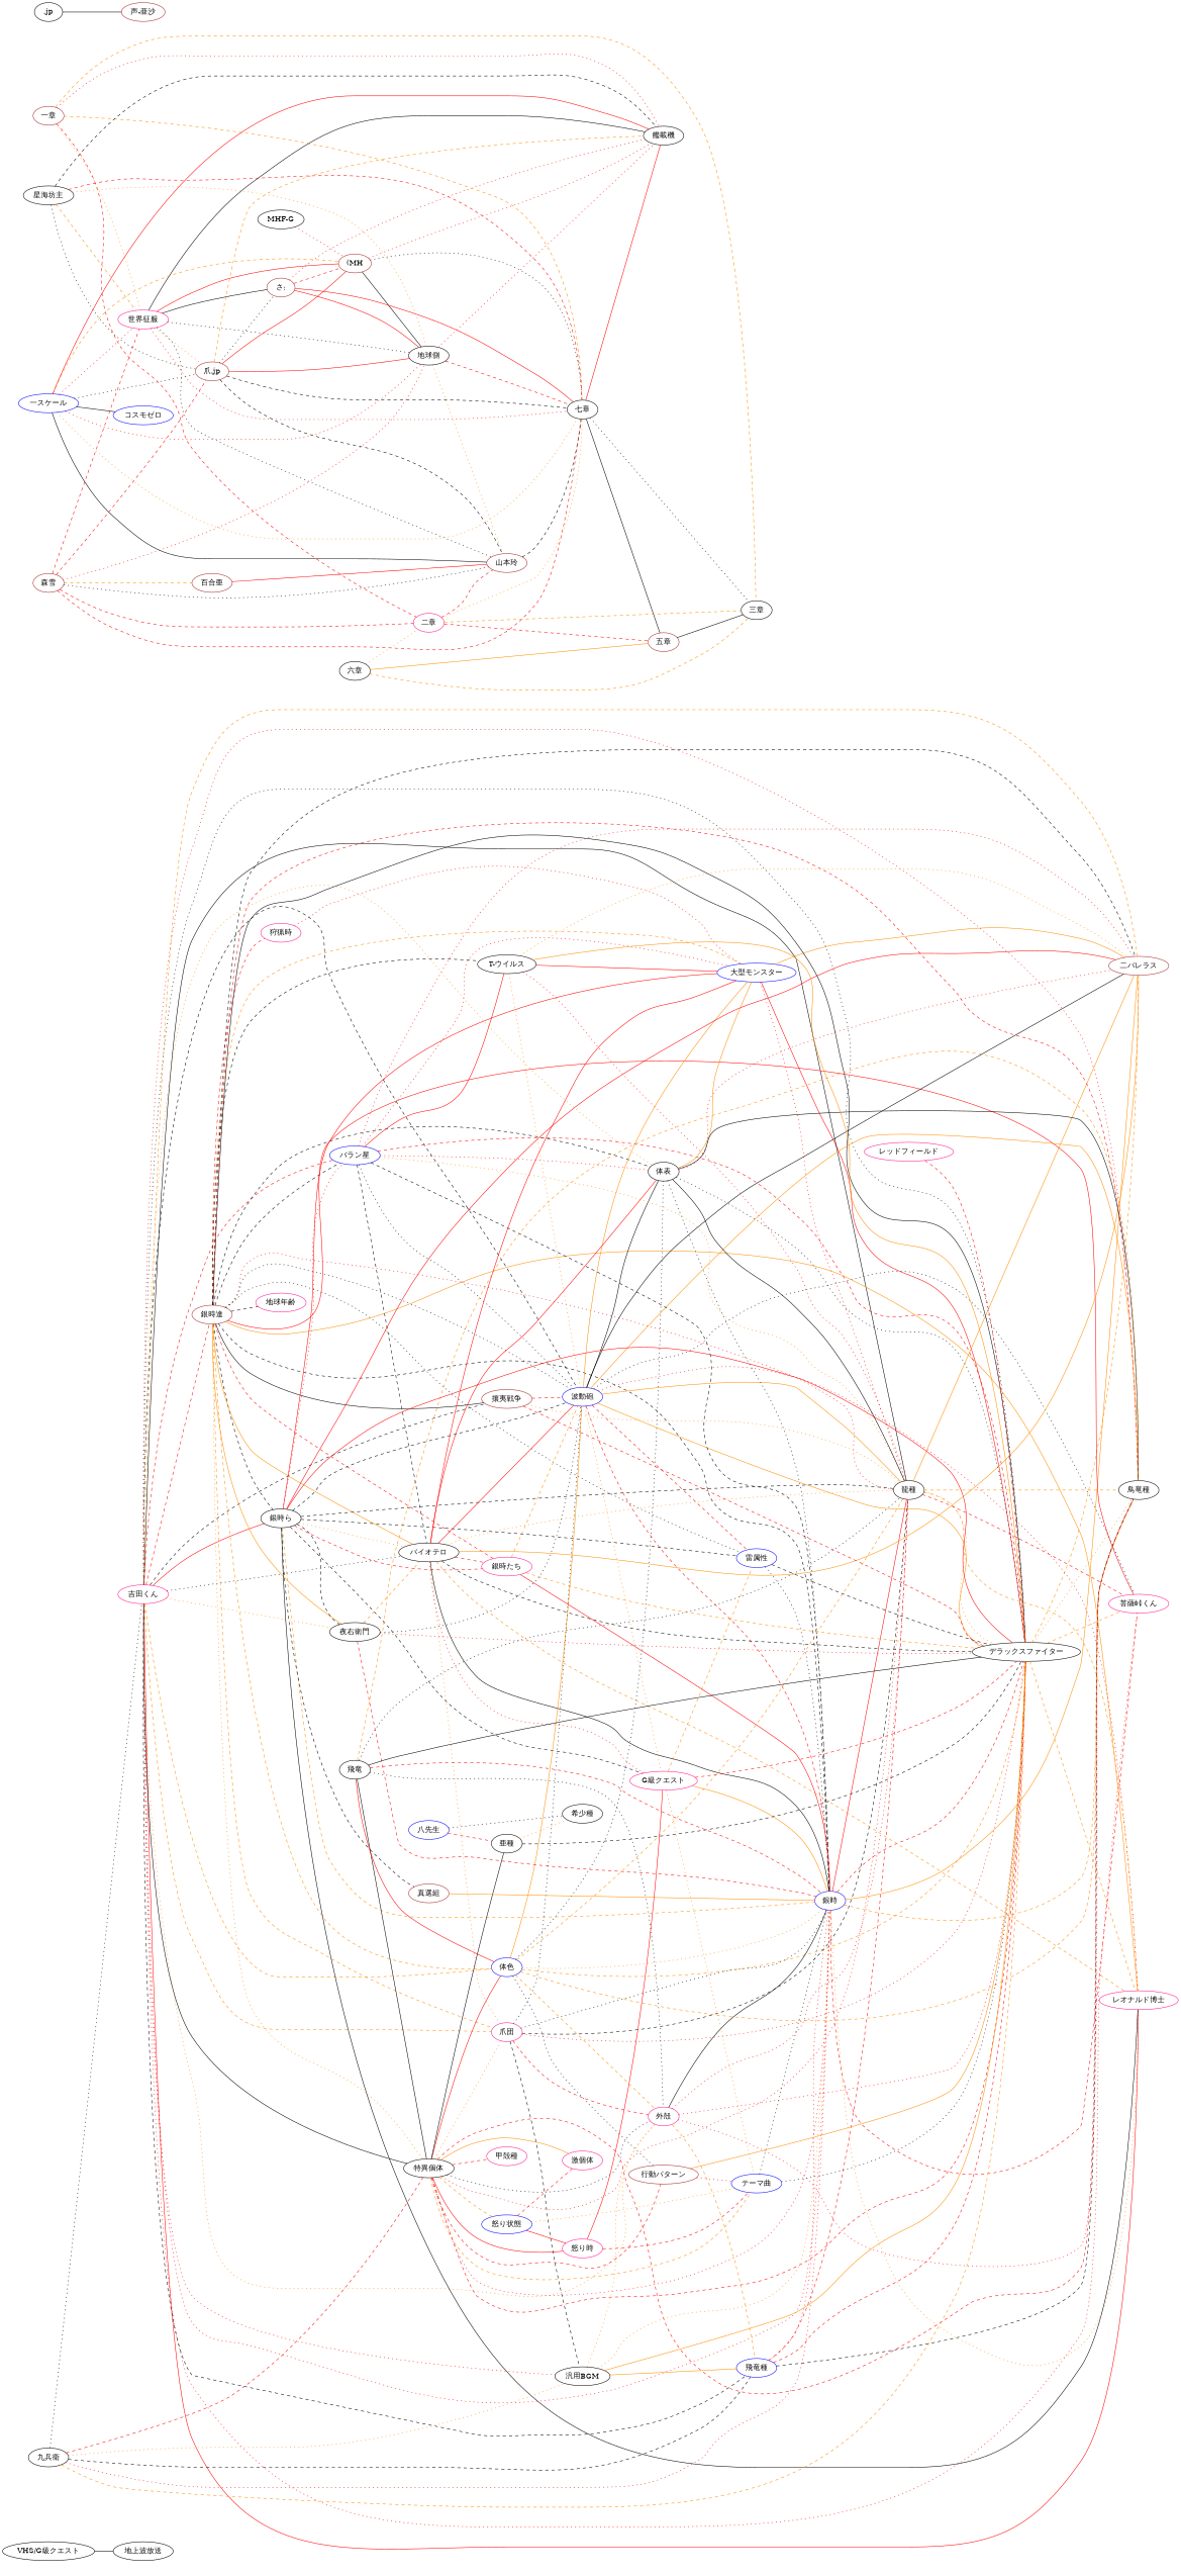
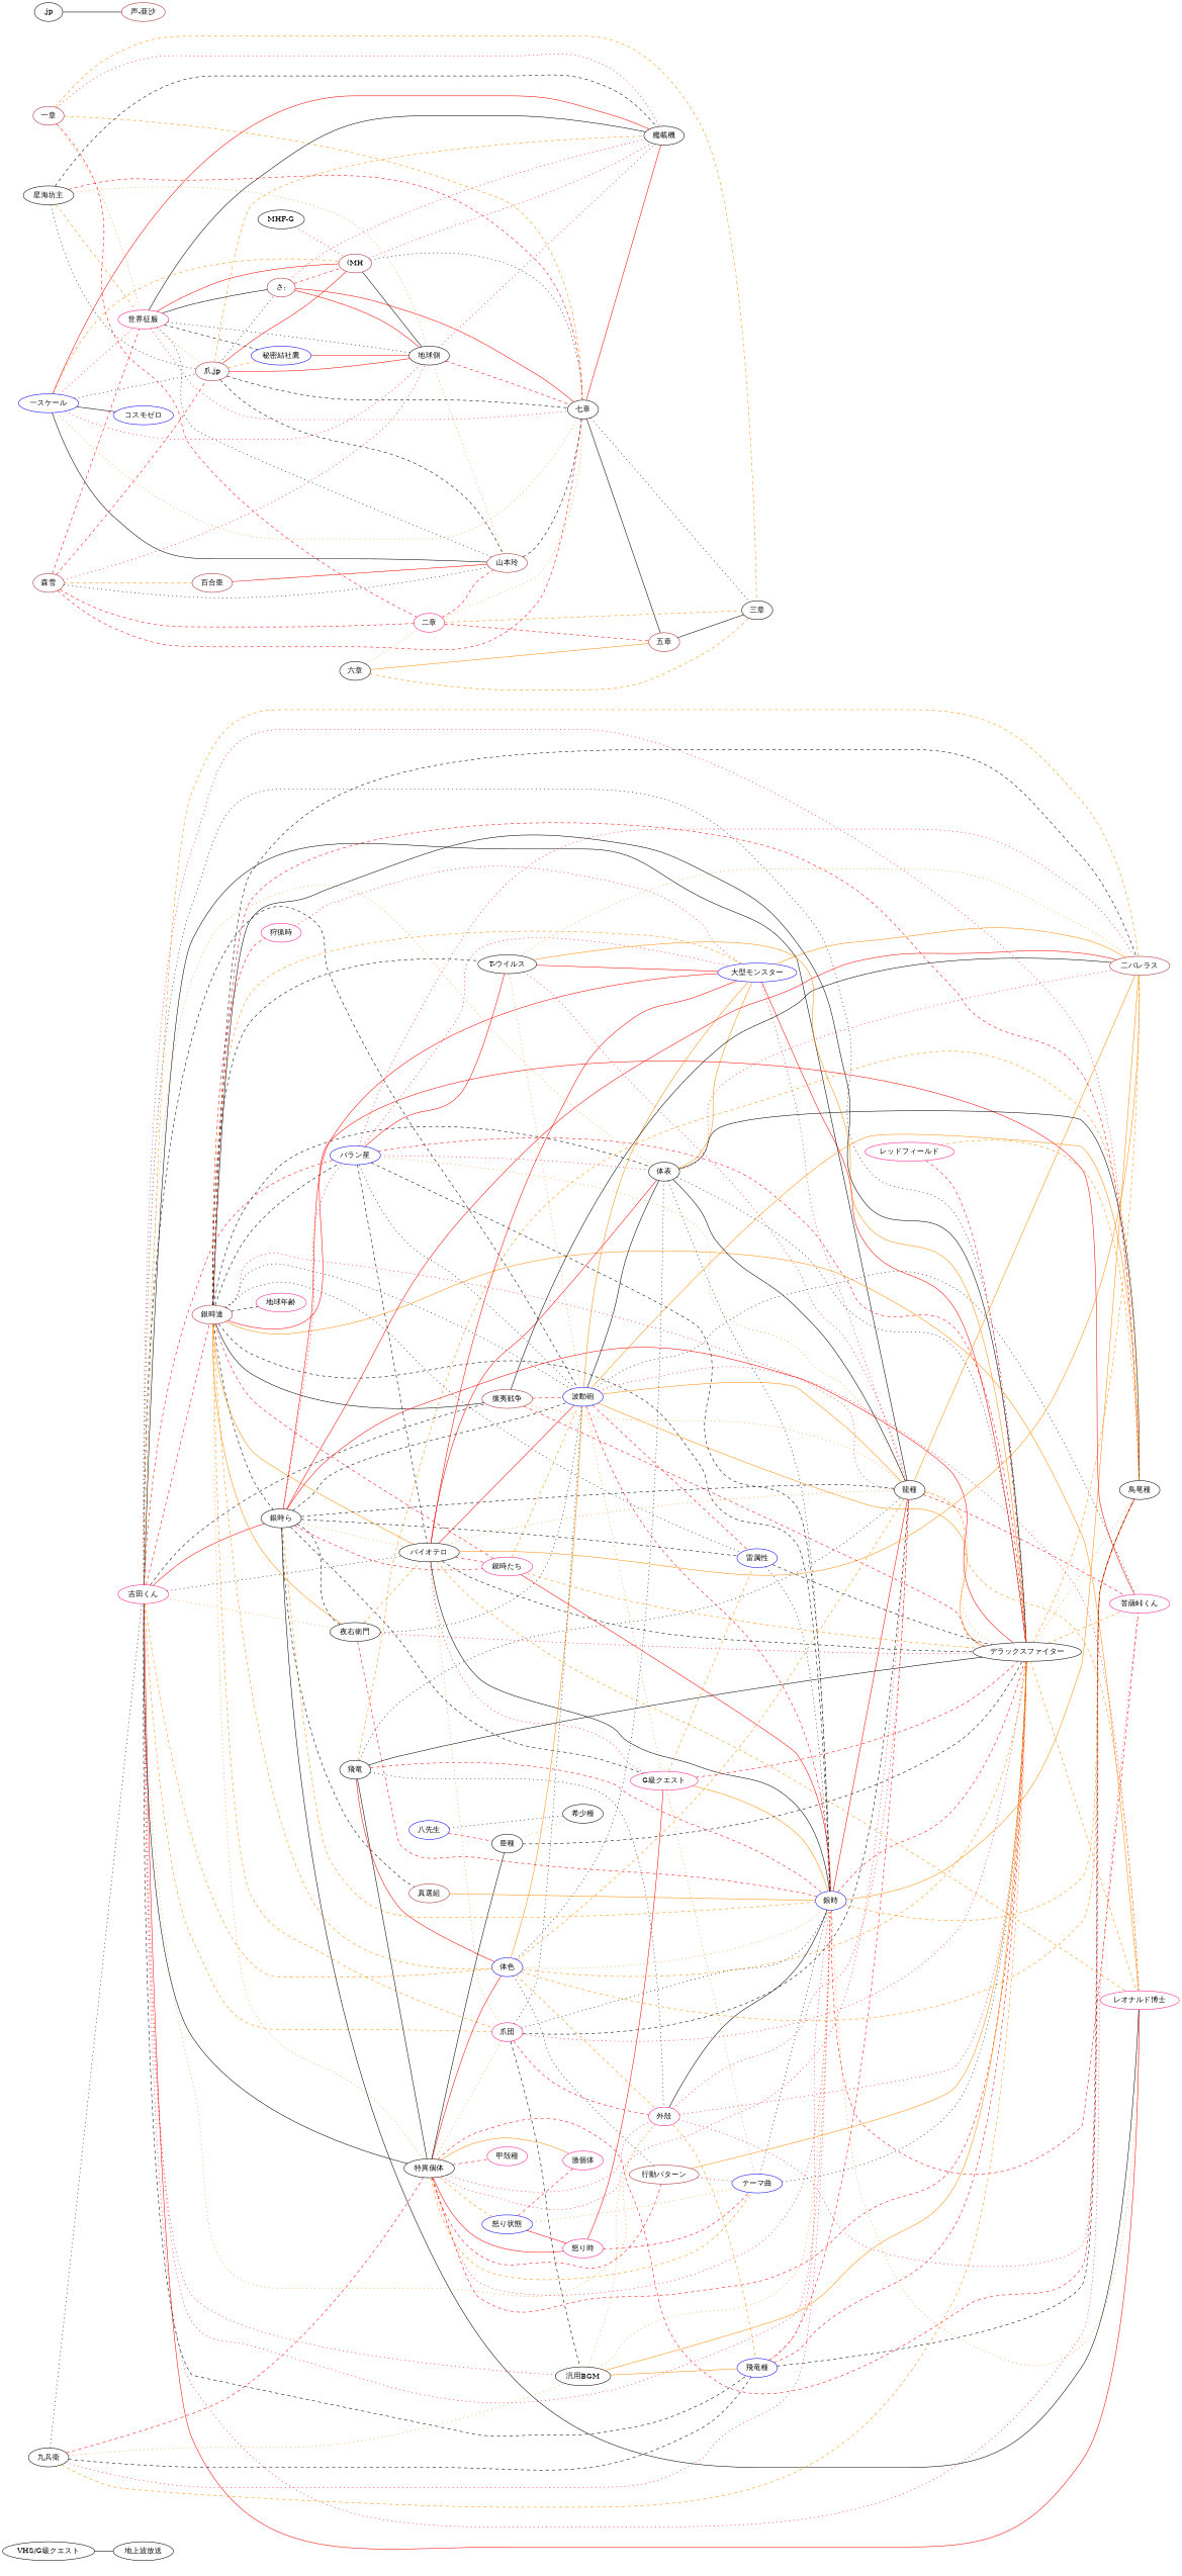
  graph {
    rankdir=LR
    node [color=black]
    edge [color=red style=dashed]
    n1 [label="VHS/G級クエスト"]
    "地上波放送"
    "狩猟時" [color=deeppink]
    "大型モンスター" [color=blue]
    "デラックスファイター"
    "龍種"
    "二バレラス" [color=brown]
    "鳥竜種"
    "レオナルド博士" [color=deeppink]
    "菩薩峠くん" [color=deeppink]
    "銀時" [color=blue]
    "世界征服" [color=deeppink]
    "爪.jp" [color=brown]
    "地球側"
    "(MH" [color=brown]
    "艦載機"
    "さ:" [color=brown]
    "山本玲" [color=brown]
    "七章"
+   "秘密結社鷹" [color=blue]
    "三章"
    "五章" [color=brown]
    "吉田くん" [color=deeppink]
    "銀時達" [color=brown]
    "波動砲" [color=blue]
    "飛竜種" [color=blue]
    "銀時ら"
    "バラン星" [color=blue]
    "特異個体"
    "汎用BGM"
    "バイオテロ"
    "体色" [color=blue]
    "夜右衛門"
    "爪団" [color=deeppink]
    "体表"
    "攘夷戦争" [color=brown]
    "外殻" [color=deeppink]
    "銀時たち" [color=deeppink]
    "雷属性" [color=blue]
    "T-ウイルス"
    "地球年齢" [color=deeppink]
    "G級クエスト" [color=deeppink]
    "真選組" [color=brown]
    "怒り状態" [color=blue]
    "テーマ曲" [color=blue]
    "激個体" [color=deeppink]
    "怒り時" [color=deeppink]
    "亜種"
    "行動パターン" [color=brown]
    "甲殻種" [color=deeppink]
    "八先生" [color=blue]
    "希少種"
    "森雪" [color=brown]
    "二章" [color=deeppink]
    "百合亜" [color=brown]
    "一スケール" [color=blue]
    "コスモゼロ" [color=blue]
    "一章" [color=brown]
    "九兵衛"
    "星海坊主"
    "声-亜沙" [color=brown]
    ".jp"
    "六章"
    "飛竜"
    "レッドフィールド" [color=deeppink]
    "MHF-G"
    n1 -- "地上波放送" [color=black style=solid]
    "狩猟時" -- "大型モンスター" [style=dotted]
    "大型モンスター" -- "デラックスファイター" [style=solid]
    "大型モンスター" -- "龍種" [style=dotted]
    "大型モンスター" -- "二バレラス" [color=darkorange style=solid]
    "デラックスファイター" -- "二バレラス" [color=darkorange]
    "デラックスファイター" -- "鳥竜種" [color=darkorange style=dotted]
    "デラックスファイター" -- "レオナルド博士" [color=darkorange]
    "デラックスファイター" -- "菩薩峠くん" [color=darkorange]
    "龍種" -- "デラックスファイター" [color=darkorange style=dotted]
    "龍種" -- "二バレラス" [color=darkorange style=solid]
-   "龍種" -- "鳥竜種" [color=darkorange]
+   "レッドフィールド" -- "鳥竜種" [color=darkorange]
    "龍種" -- "レオナルド博士" [color=darkorange]
    "龍種" -- "菩薩峠くん"
    "銀時" -- "デラックスファイター"
    "銀時" -- "龍種" [style=solid]
    "銀時" -- "二バレラス" [color=darkorange style=solid]
    "銀時" -- "鳥竜種" [color=darkorange]
    "銀時" -- "レオナルド博士" [color=darkorange style=dotted]
    "銀時" -- "菩薩峠くん"
    "世界征服" -- "爪.jp" [color=darkorange style=dotted]
    "世界征服" -- "地球側" [color=black style=dotted]
    "世界征服" -- "(MH" [style=solid]
    "世界征服" -- "艦載機" [color=black style=solid]
    "世界征服" -- "さ:" [color=black style=solid]
    "世界征服" -- "山本玲" [color=black style=dotted]
    "世界征服" -- "七章" [style=dotted]
+   "世界征服" -- "秘密結社鷹" [color=black]
    "爪.jp" -- "地球側" [style=solid]
    "爪.jp" -- "(MH" [style=solid]
    "爪.jp" -- "艦載機" [color=darkorange]
    "爪.jp" -- "さ:" [color=black style=dotted]
    "爪.jp" -- "山本玲" [color=black]
    "爪.jp" -- "七章" [color=black]
+   "爪.jp" -- "秘密結社鷹" [color=darkorange]
    "地球側" -- "艦載機" [style=dotted]
    "地球側" -- "山本玲" [color=darkorange style=dotted]
    "地球側" -- "七章"
    "(MH" -- "地球側" [color=black style=solid]
    "(MH" -- "艦載機" [style=dotted]
    "(MH" -- "七章" [color=black style=dotted]
    "さ:" -- "地球側" [style=solid]
    "さ:" -- "(MH"
    "さ:" -- "艦載機" [style=dotted]
    "さ:" -- "七章" [style=solid]
    "山本玲" -- "七章" [color=black]
    "七章" -- "艦載機" [style=solid]
    "七章" -- "三章" [color=black style=dotted]
    "七章" -- "五章" [color=black style=solid]
+   "秘密結社鷹" -- "地球側" [style=solid]
    "五章" -- "三章" [color=black style=solid]
    "吉田くん" -- "デラックスファイター" [color=black style=dotted]
    "吉田くん" -- "龍種" [color=black style=solid]
    "吉田くん" -- "二バレラス" [color=darkorange]
    "吉田くん" -- "鳥竜種" [style=dotted]
    "吉田くん" -- "レオナルド博士" [style=solid]
    "吉田くん" -- "菩薩峠くん" [style=dotted]
    "吉田くん" -- "銀時" [style=dotted]
    "吉田くん" -- "銀時達"
    "吉田くん" -- "波動砲" [color=black]
    "吉田くん" -- "飛竜種" [color=black]
    "吉田くん" -- "銀時ら" [style=solid]
    "吉田くん" -- "バラン星"
    "吉田くん" -- "特異個体" [color=black style=solid]
    "吉田くん" -- "汎用BGM" [style=dotted]
    "吉田くん" -- "バイオテロ" [color=black style=dotted]
    "吉田くん" -- "体色" [color=darkorange]
    "吉田くん" -- "夜右衛門" [color=darkorange style=dotted]
    "吉田くん" -- "爪団" [color=darkorange]
    "吉田くん" -- "体表" [color=darkorange style=dotted]
    "吉田くん" -- "攘夷戦争" [color=black]
    "吉田くん" -- "外殻" [color=darkorange style=dotted]
    "銀時達" -- "狩猟時"
    "銀時達" -- "大型モンスター" [color=darkorange]
    "銀時達" -- "デラックスファイター" [color=black style=solid]
    "銀時達" -- "龍種" [style=dotted]
    "銀時達" -- "二バレラス" [color=black]
    "銀時達" -- "鳥竜種"
    "銀時達" -- "レオナルド博士" [color=darkorange style=solid]
    "銀時達" -- "菩薩峠くん" [style=solid]
    "銀時達" -- "銀時" [color=black]
    "銀時達" -- "波動砲" [color=black style=dotted]
    "銀時達" -- "銀時ら" [color=black]
    "銀時達" -- "バラン星" [color=black]
    "銀時達" -- "特異個体" [color=darkorange style=dotted]
    "銀時達" -- "バイオテロ" [color=darkorange style=solid]
    "銀時達" -- "体色" [color=darkorange]
    "銀時達" -- "夜右衛門" [color=darkorange style=solid]
    "銀時達" -- "爪団" [color=darkorange]
    "銀時達" -- "体表" [color=black]
    "銀時達" -- "攘夷戦争" [color=black style=solid]
    "銀時達" -- "銀時たち"
    "銀時達" -- "雷属性" [color=black style=dotted]
    "銀時達" -- "T-ウイルス" [color=black]
    "銀時達" -- "地球年齢" [color=black]
    "波動砲" -- "大型モンスター" [color=darkorange style=solid]
    "波動砲" -- "デラックスファイター" [color=darkorange style=solid]
    "波動砲" -- "龍種" [color=darkorange style=solid]
-   "波動砲" -- "二バレラス" [color=black style=solid]
+   "攘夷戦争" -- "二バレラス" [color=black style=solid]
    "波動砲" -- "鳥竜種" [color=darkorange style=solid]
    "波動砲" -- "レオナルド博士" [style=dotted]
    "波動砲" -- "菩薩峠くん" [color=black style=dotted]
    "波動砲" -- "銀時"
    "波動砲" -- "体表" [color=black style=solid]
    "波動砲" -- "雷属性"
    "波動砲" -- "G級クエスト" [color=darkorange style=dotted]
    "飛竜種" -- "デラックスファイター"
    "飛竜種" -- "龍種"
    "飛竜種" -- "鳥竜種" [color=black]
    "飛竜種" -- "銀時" [style=dotted]
    "銀時ら" -- "大型モンスター" [style=solid]
    "銀時ら" -- "デラックスファイター" [style=solid]
    "銀時ら" -- "龍種" [color=black]
    "銀時ら" -- "二バレラス" [style=solid]
    "銀時ら" -- "レオナルド博士" [color=black style=solid]
    "銀時ら" -- "銀時" [color=darkorange]
    "銀時ら" -- "波動砲" [color=black]
    "銀時ら" -- "バラン星" [style=dotted]
    "銀時ら" -- "バイオテロ" [color=darkorange style=dotted]
    "銀時ら" -- "夜右衛門" [color=black]
    "銀時ら" -- "銀時たち"
    "銀時ら" -- "雷属性" [color=black]
    "銀時ら" -- "G級クエスト" [color=black]
    "銀時ら" -- "真選組" [color=black]
    "バラン星" -- "大型モンスター" [style=dotted]
    "バラン星" -- "デラックスファイター"
    "バラン星" -- "龍種" [color=darkorange style=dotted]
    "バラン星" -- "二バレラス" [style=dotted]
    "バラン星" -- "銀時" [color=black]
    "バラン星" -- "波動砲" [color=black style=dotted]
    "バラン星" -- "バイオテロ" [color=black]
    "バラン星" -- "体表" [style=dotted]
    "バラン星" -- "T-ウイルス" [style=solid]
    "特異個体" -- "デラックスファイター"
    "特異個体" -- "龍種" [style=dotted]
    "特異個体" -- "鳥竜種"
    "特異個体" -- "銀時" [style=dotted]
    "特異個体" -- "体色" [style=solid]
    "特異個体" -- "爪団" [color=darkorange style=dotted]
-   "特異個体" -- "外殻" [color=black style=dotted]
+   "特異個体" -- "外殻" [style=dotted]
    "特異個体" -- "怒り状態" [color=darkorange]
    "特異個体" -- "テーマ曲" [color=darkorange]
    "特異個体" -- "激個体" [color=darkorange style=solid]
    "特異個体" -- "怒り時" [style=solid]
    "特異個体" -- "亜種" [color=black style=solid]
    "特異個体" -- "行動パターン"
    "特異個体" -- "甲殻種"
    "汎用BGM" -- "デラックスファイター" [color=darkorange style=solid]
    "汎用BGM" -- "銀時" [color=darkorange style=dotted]
    "汎用BGM" -- "飛竜種" [color=darkorange style=solid]
    "汎用BGM" -- "外殻" [color=darkorange style=dotted]
    "バイオテロ" -- "大型モンスター" [style=solid]
    "バイオテロ" -- "デラックスファイター" [color=black]
    "バイオテロ" -- "龍種" [color=darkorange style=dotted]
    "バイオテロ" -- "二バレラス" [color=darkorange style=solid]
    "バイオテロ" -- "レオナルド博士" [color=darkorange]
    "バイオテロ" -- "銀時" [color=black style=solid]
    "バイオテロ" -- "波動砲" [style=solid]
    "バイオテロ" -- "爪団" [color=darkorange style=dotted]
    "バイオテロ" -- "体表" [style=solid]
    "バイオテロ" -- "銀時たち"
    "バイオテロ" -- "G級クエスト" [style=dotted]
    "体色" -- "デラックスファイター" [color=darkorange]
    "体色" -- "龍種" [color=darkorange]
    "体色" -- "鳥竜種" [color=darkorange]
    "体色" -- "銀時" [color=darkorange style=dotted]
    "体色" -- "波動砲" [color=darkorange style=solid]
    "体色" -- "体表" [color=black style=dotted]
    "体色" -- "外殻" [color=darkorange]
    "体色" -- "行動パターン" [color=black style=dotted]
    "夜右衛門" -- "デラックスファイター" [style=dotted]
    "夜右衛門" -- "銀時"
    "夜右衛門" -- "波動砲" [color=black style=dotted]
    "夜右衛門" -- "バイオテロ" [color=darkorange]
    "爪団" -- "デラックスファイター" [style=dotted]
    "爪団" -- "龍種" [color=black]
    "爪団" -- "銀時" [color=black style=dotted]
    "爪団" -- "波動砲" [color=black style=dotted]
    "爪団" -- "汎用BGM" [color=black]
    "爪団" -- "外殻"
    "体表" -- "大型モンスター" [color=darkorange style=solid]
    "体表" -- "デラックスファイター" [color=black style=dotted]
    "体表" -- "龍種" [color=black style=solid]
    "体表" -- "二バレラス" [style=dotted]
    "体表" -- "鳥竜種" [color=black style=solid]
    "体表" -- "銀時" [color=black style=dotted]
    "攘夷戦争" -- "デラックスファイター"
    "攘夷戦争" -- "龍種" [color=darkorange style=dotted]
    "攘夷戦争" -- "波動砲"
    "外殻" -- "デラックスファイター" [style=dotted]
    "外殻" -- "龍種" [style=dotted]
    "外殻" -- "鳥竜種" [style=dotted]
    "外殻" -- "銀時" [color=black style=solid]
    "外殻" -- "飛竜種" [color=darkorange]
    "銀時たち" -- "デラックスファイター" [color=darkorange]
    "銀時たち" -- "銀時" [style=solid]
    "銀時たち" -- "波動砲" [color=darkorange]
    "雷属性" -- "デラックスファイター" [color=black]
    "雷属性" -- "銀時" [color=black style=dotted]
    "T-ウイルス" -- "大型モンスター" [style=solid]
    "T-ウイルス" -- "デラックスファイター" [color=darkorange style=solid]
    "T-ウイルス" -- "龍種" [style=dotted]
    "T-ウイルス" -- "二バレラス" [color=darkorange style=dotted]
    "T-ウイルス" -- "波動砲" [color=darkorange style=dotted]
    "G級クエスト" -- "デラックスファイター"
    "G級クエスト" -- "銀時" [color=darkorange style=solid]
    "G級クエスト" -- "雷属性" [color=darkorange]
    "G級クエスト" -- "テーマ曲" [color=darkorange style=dotted]
    "真選組" -- "銀時" [color=darkorange style=solid]
    "怒り状態" -- "テーマ曲" [color=darkorange style=dotted]
    "怒り状態" -- "激個体"
    "怒り状態" -- "怒り時" [style=solid]
    "テーマ曲" -- "デラックスファイター" [color=black style=dotted]
    "テーマ曲" -- "銀時" [color=black style=dotted]
    "怒り時" -- "G級クエスト" [style=solid]
    "怒り時" -- "テーマ曲"
    "亜種" -- "デラックスファイター" [color=black]
    "亜種" -- "希少種" [color=darkorange style=dotted]
    "行動パターン" -- "デラックスファイター" [color=darkorange style=solid]
    "行動パターン" -- "テーマ曲" [style=dotted]
    "八先生" -- "亜種"
    "八先生" -- "希少種" [color=black style=dotted]
    "森雪" -- "世界征服"
    "森雪" -- "爪.jp"
    "森雪" -- "地球側" [style=dotted]
    "森雪" -- "山本玲" [color=black style=dotted]
    "森雪" -- "七章"
    "森雪" -- "二章"
    "森雪" -- "百合亜" [color=darkorange]
    "二章" -- "山本玲"
    "二章" -- "七章" [color=darkorange style=dotted]
    "二章" -- "三章" [color=darkorange]
    "二章" -- "五章"
    "百合亜" -- "山本玲" [style=solid]
    "一スケール" -- "世界征服" [style=dotted]
    "一スケール" -- "爪.jp" [color=black style=dotted]
    "一スケール" -- "地球側" [style=dotted]
    "一スケール" -- "(MH" [color=darkorange]
    "一スケール" -- "艦載機" [style=solid]
    "一スケール" -- "山本玲" [color=black style=solid]
    "一スケール" -- "七章" [color=darkorange style=dotted]
    "一スケール" -- "コスモゼロ" [color=black style=solid]
    "一章" -- "世界征服" [color=darkorange style=dotted]
    "一章" -- "艦載機" [style=dotted]
    "一章" -- "七章" [color=darkorange]
    "一章" -- "三章" [color=darkorange]
    "一章" -- "二章"
    "九兵衛" -- "デラックスファイター" [color=darkorange]
    "九兵衛" -- "銀時" [style=dotted]
    "九兵衛" -- "吉田くん" [color=black style=dotted]
    "九兵衛" -- "飛竜種" [color=black]
    "九兵衛" -- "特異個体"
    "九兵衛" -- "汎用BGM" [color=darkorange style=dotted]
    "星海坊主" -- "世界征服" [color=darkorange]
    "星海坊主" -- "爪.jp" [color=black style=dotted]
    "星海坊主" -- "地球側" [color=darkorange style=dotted]
    "星海坊主" -- "艦載機" [color=black]
    "星海坊主" -- "七章"
    ".jp" -- "声-亜沙" [color=black style=solid]
    "六章" -- "三章" [color=darkorange]
    "六章" -- "五章" [color=darkorange style=solid]
    "六章" -- "二章" [color=darkorange style=dotted]
    "飛竜" -- "デラックスファイター" [color=black style=solid]
    "飛竜" -- "龍種" [color=black style=dotted]
    "飛竜" -- "鳥竜種" [color=darkorange]
    "飛竜" -- "銀時"
    "飛竜" -- "特異個体" [color=black style=solid]
    "飛竜" -- "体色" [style=solid]
    "飛竜" -- "外殻" [color=black style=dotted]
    "レッドフィールド" -- "デラックスファイター"
    "MHF-G" -- "(MH" [style=dotted]
  }
